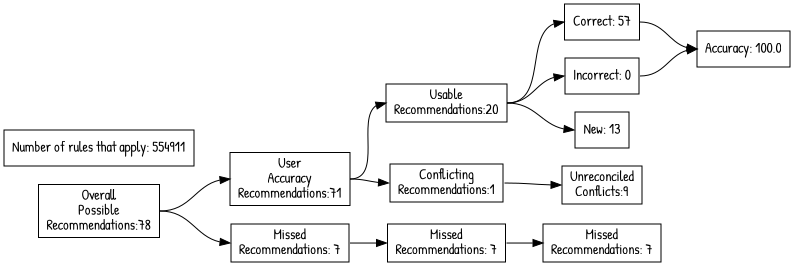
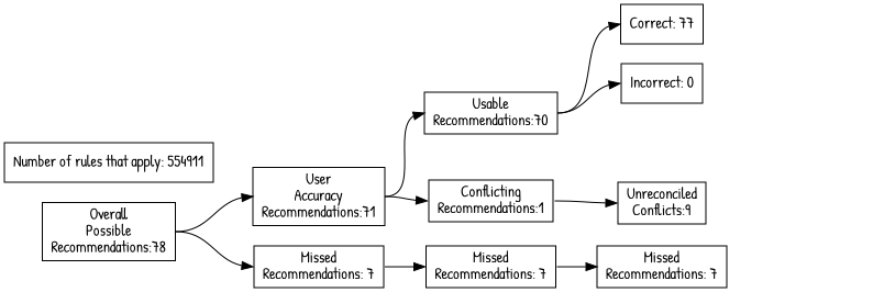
  digraph {
    fontname="Patrick Hand"
    rankdir=LR
    node [fontname="Patrick Hand" shape=box]
    edge [fontname="Patrick Hand" headport=w tailport=e]
    n1 [label="Overall\nPossible\nRecommendations:78"]
    n2 [label="User\nAccuracy\nRecommendations:71"]
    n3 [label="Missed\nRecommendations: 7"]
-   n4 [label="Usable\nRecommendations:20"]
+   n4 [label="Usable\nRecommendations:70"]
    n5 [label="Conflicting\nRecommendations:1"]
    n6 [label="Missed\nRecommendations: 7"]
-   n7 [label="Correct: 57"]
+   n7 [label="Correct: 77"]
    n8 [label="Incorrect: 0"]
-   n9 [label="New: 13"]
    n10 [label="Unreconciled\nConflicts:9"]
    n11 [label="Missed\nRecommendations: 7"]
-   n12 [label="Accuracy: 100.0"]
    n13 [label="Number of rules that apply: 554911"]
    n1 -> n2
    n1 -> n3
    n2 -> n4
    n2 -> n5
    n3 -> n6
    n4 -> n7
    n4 -> n8
-   n4 -> n9
    n5 -> n10
    n6 -> n11
-   n7 -> n12
-   n8 -> n12
  }
